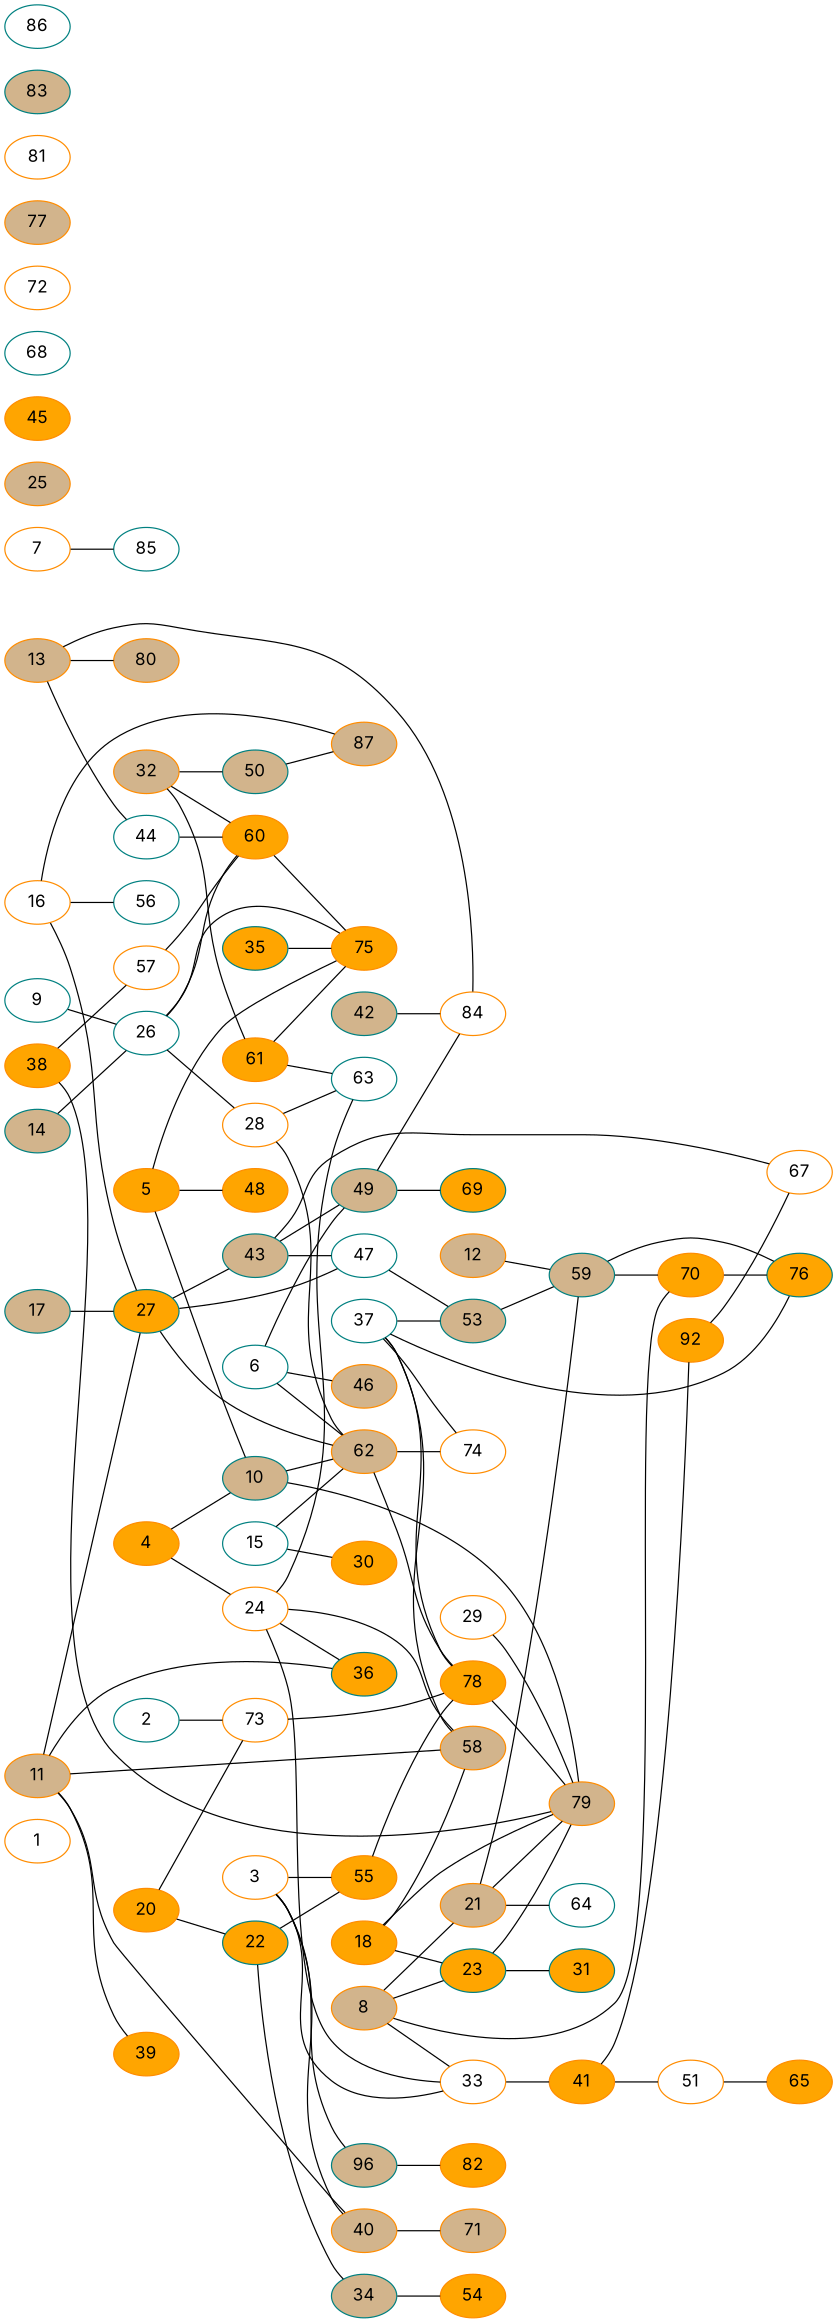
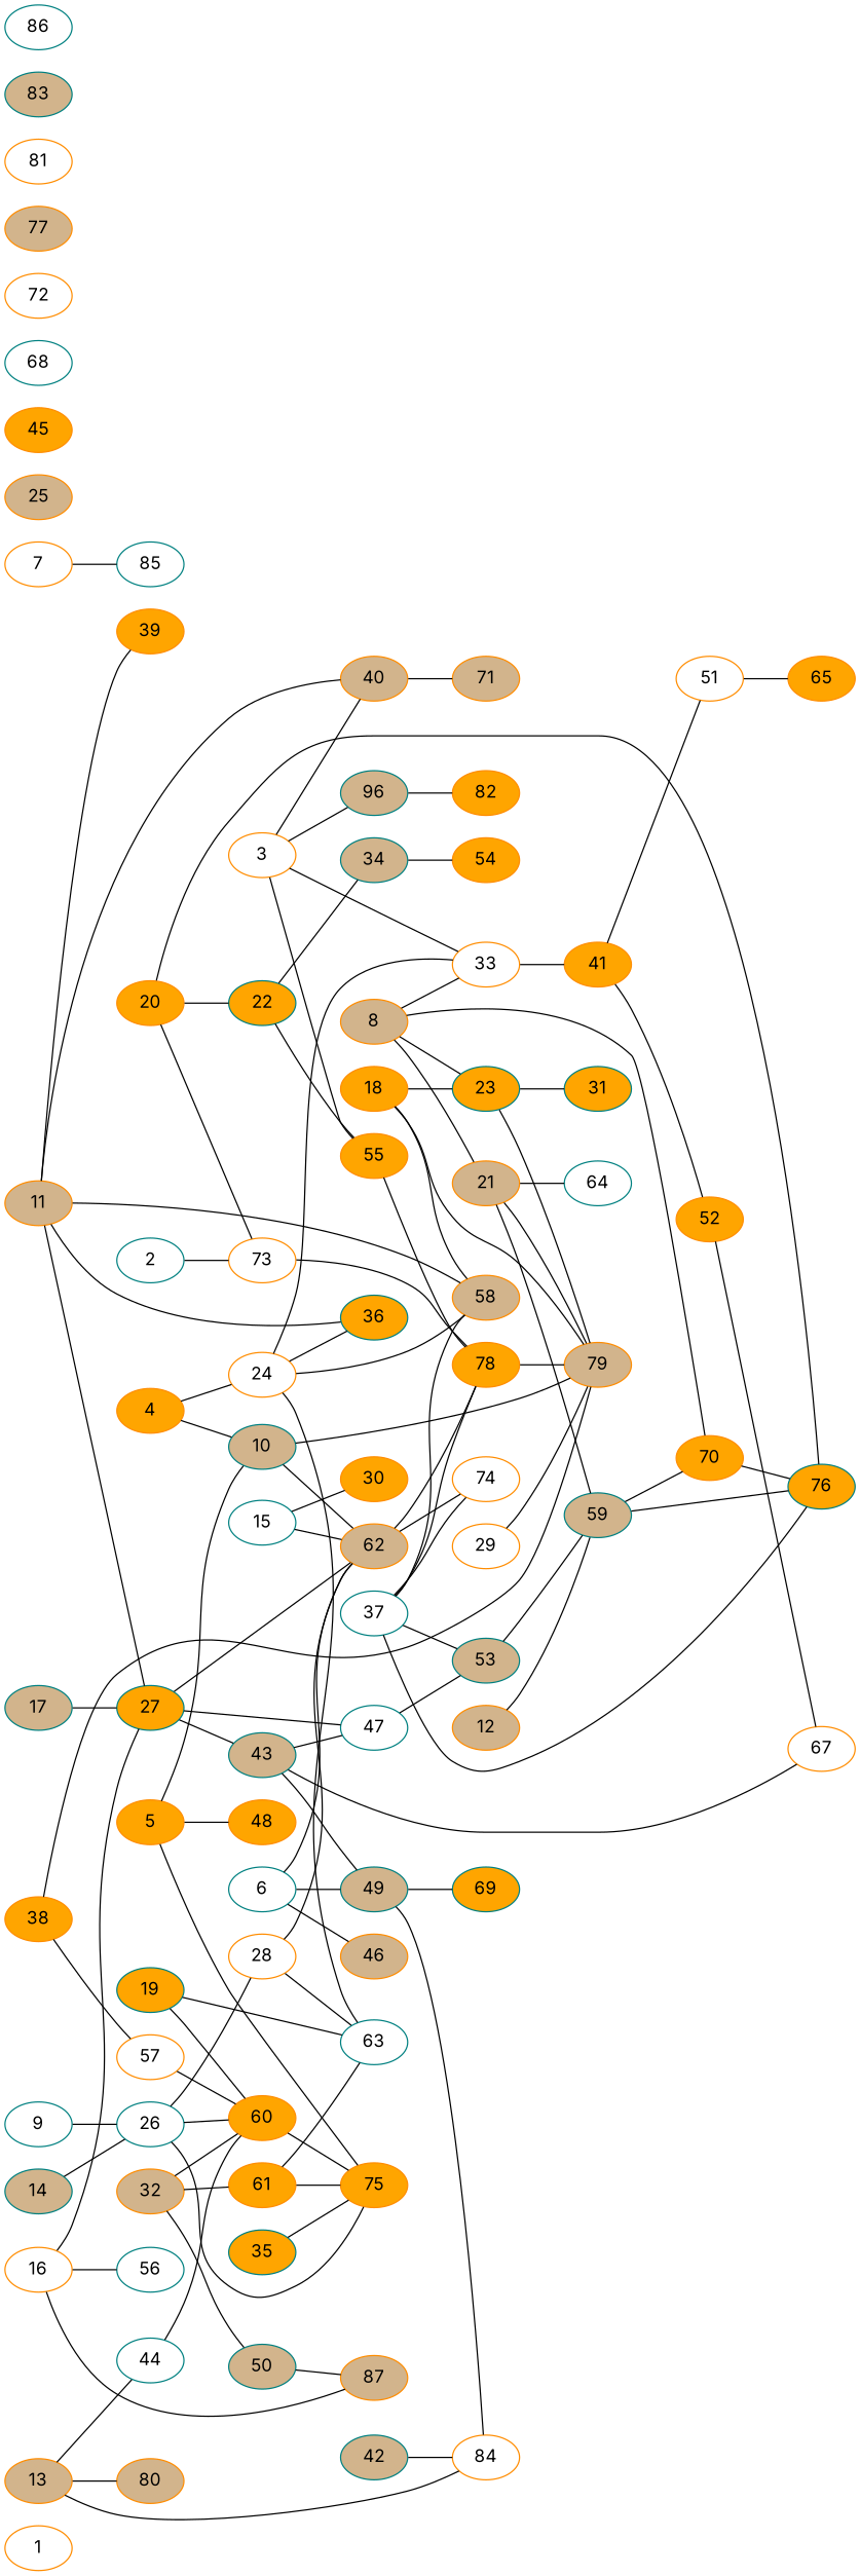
  graph {
    fontname=Inter
    rankdir=LR
    node [color=darkorange fillcolor=white fontname=Inter style=filled]
    edge [fontname=Inter]
    1
    2 [color=teal]
    73
    78 [fillcolor=orange]
    3
    33
    40 [fillcolor=tan]
    55 [fillcolor=orange]
    n9 [color=teal fillcolor=tan label=96]
    41 [fillcolor=orange]
    71 [fillcolor=tan]
    82 [fillcolor=orange]
    4 [fillcolor=orange]
    10 [color=teal fillcolor=tan]
    24
    62 [fillcolor=tan]
    79 [fillcolor=tan]
    36 [color=teal fillcolor=orange]
    58 [fillcolor=tan]
    63 [color=teal]
    5 [fillcolor=orange]
    48 [fillcolor=orange]
    75 [fillcolor=orange]
    6 [color=teal]
    46 [fillcolor=tan]
    49 [color=teal fillcolor=tan]
    84
    69 [color=teal fillcolor=orange]
    74
    85 [color=teal]
    7
    8 [fillcolor=tan]
    21 [fillcolor=tan]
    23 [color=teal fillcolor=orange]
    70 [fillcolor=orange]
    59 [color=teal fillcolor=tan]
    64 [color=teal]
    31 [color=teal fillcolor=orange]
    76 [color=teal fillcolor=orange]
    9 [color=teal]
    26 [color=teal]
    60 [fillcolor=orange]
    28
    11 [fillcolor=tan]
    27 [color=teal fillcolor=orange]
    39 [fillcolor=orange]
    43 [color=teal fillcolor=tan]
    47 [color=teal]
    12 [fillcolor=tan]
    13 [fillcolor=tan]
    44 [color=teal]
    80 [fillcolor=tan]
    14 [color=teal fillcolor=tan]
    15 [color=teal]
    30 [fillcolor=orange]
    16
    56 [color=teal]
    87 [fillcolor=tan]
    17 [color=teal fillcolor=tan]
    18 [fillcolor=orange]
+   19 [color=teal fillcolor=orange]
    20 [fillcolor=orange]
    22 [color=teal fillcolor=orange]
    34 [color=teal fillcolor=tan]
    54 [fillcolor=orange]
    25 [fillcolor=tan]
    67
    53 [color=teal fillcolor=tan]
    29
    37 [color=teal]
    32 [fillcolor=tan]
    50 [color=teal fillcolor=tan]
    61 [fillcolor=orange]
    51
-   52 [fillcolor=orange label=92]
+   52 [fillcolor=orange]
    35 [color=teal fillcolor=orange]
    38 [fillcolor=orange]
    57
    65 [fillcolor=orange]
    42 [color=teal fillcolor=tan]
    45 [fillcolor=orange]
    68 [color=teal]
    72
    77 [fillcolor=tan]
    81
    83 [color=teal fillcolor=tan]
    86 [color=teal]
    2 -- 73
    73 -- 78
    78 -- 79
    3 -- 33
    3 -- 40
    3 -- 55
    3 -- n9
    33 -- 41
    40 -- 71
    55 -- 78
    n9 -- 82
    41 -- 51
    41 -- 52
    4 -- 10
    4 -- 24
    10 -- 62
    10 -- 79
    24 -- 33
    24 -- 36
    24 -- 58
    24 -- 63
    62 -- 78
    62 -- 74
    5 -- 10
    5 -- 48
    5 -- 75
    6 -- 62
    6 -- 46
    6 -- 49
    49 -- 84
    49 -- 69
    7 -- 85
    8 -- 33
    8 -- 21
    8 -- 23
    8 -- 70
    21 -- 79
    21 -- 59
    21 -- 64
    23 -- 79
    23 -- 31
    70 -- 76
    59 -- 70
    59 -- 76
    9 -- 26
    26 -- 75
    26 -- 60
    26 -- 28
    60 -- 75
    28 -- 62
    28 -- 63
    11 -- 40
    11 -- 36
    11 -- 58
    11 -- 27
    11 -- 39
    27 -- 62
    27 -- 43
    27 -- 47
    43 -- 49
    43 -- 47
    43 -- 67
    47 -- 53
    12 -- 59
    13 -- 84
    13 -- 44
    13 -- 80
    44 -- 60
    14 -- 26
    15 -- 62
    15 -- 30
    16 -- 27
    16 -- 56
    16 -- 87
    17 -- 27
    18 -- 79
    18 -- 58
    18 -- 23
+   19 -- 63
+   19 -- 60
    20 -- 73
+   20 -- 76
    20 -- 22
    22 -- 55
    22 -- 34
    34 -- 54
    53 -- 59
    29 -- 79
    37 -- 78
    37 -- 58
    37 -- 74
    37 -- 76
    37 -- 53
    32 -- 60
    32 -- 50
    32 -- 61
    50 -- 87
    61 -- 63
    61 -- 75
    51 -- 65
    52 -- 67
    35 -- 75
    38 -- 79
    38 -- 57
    57 -- 60
    42 -- 84
  }
